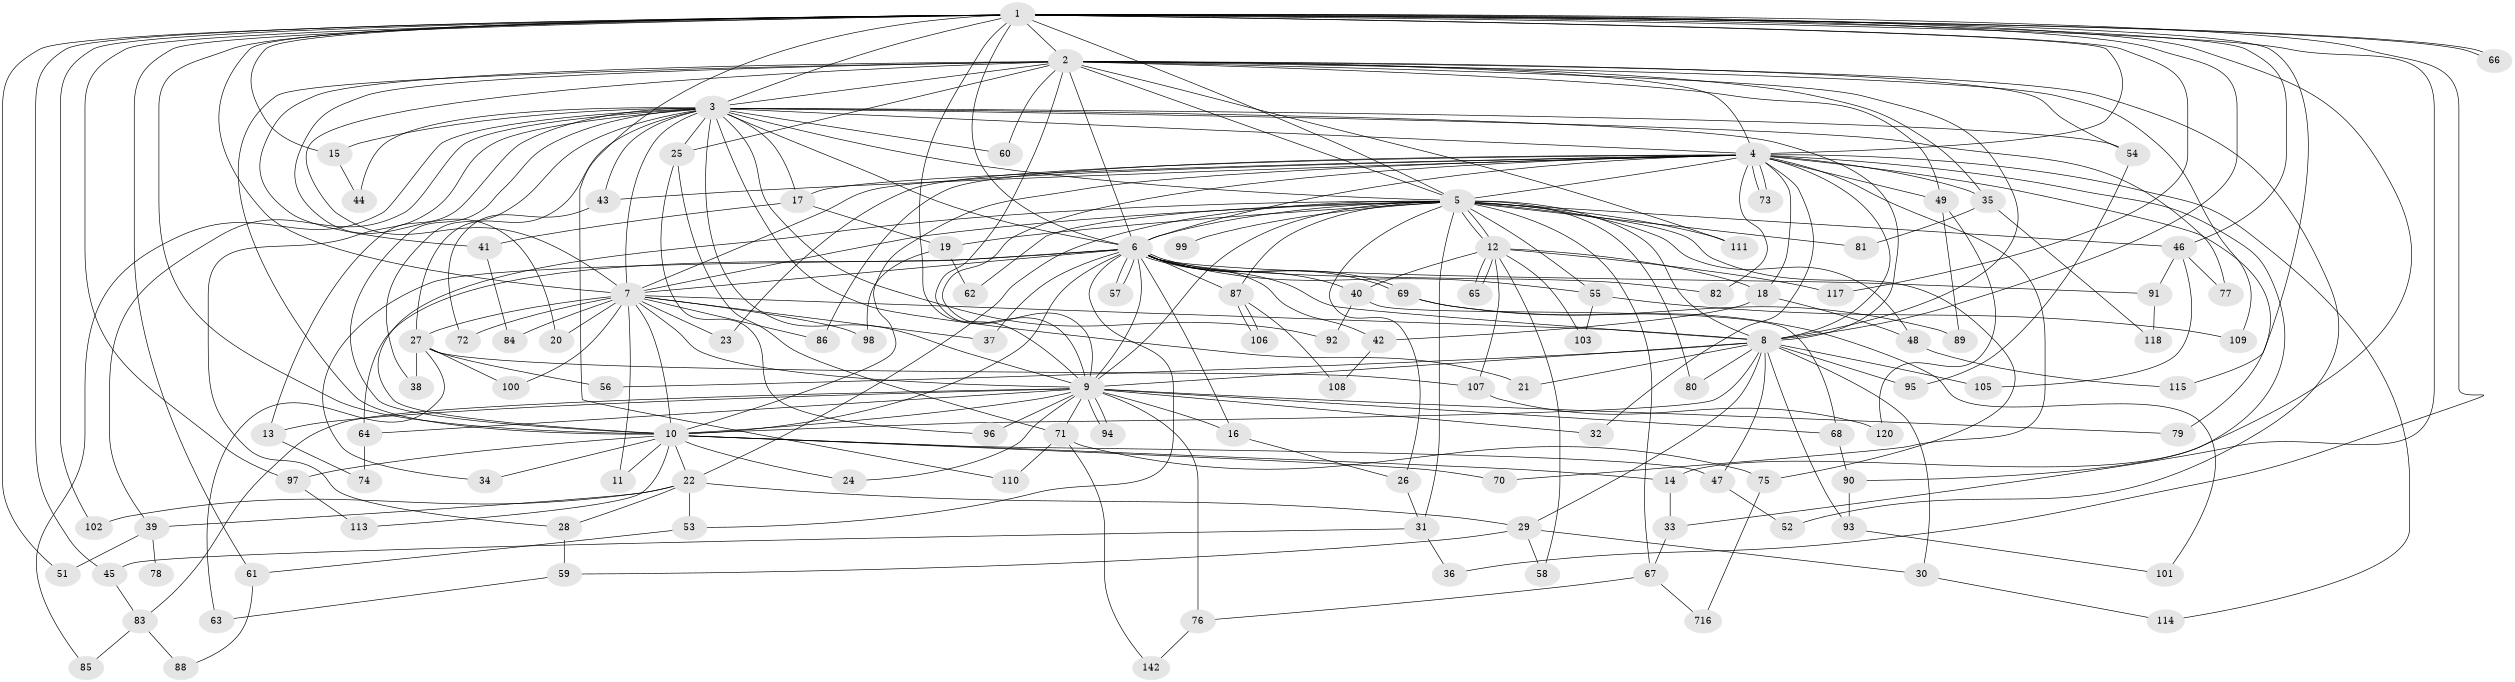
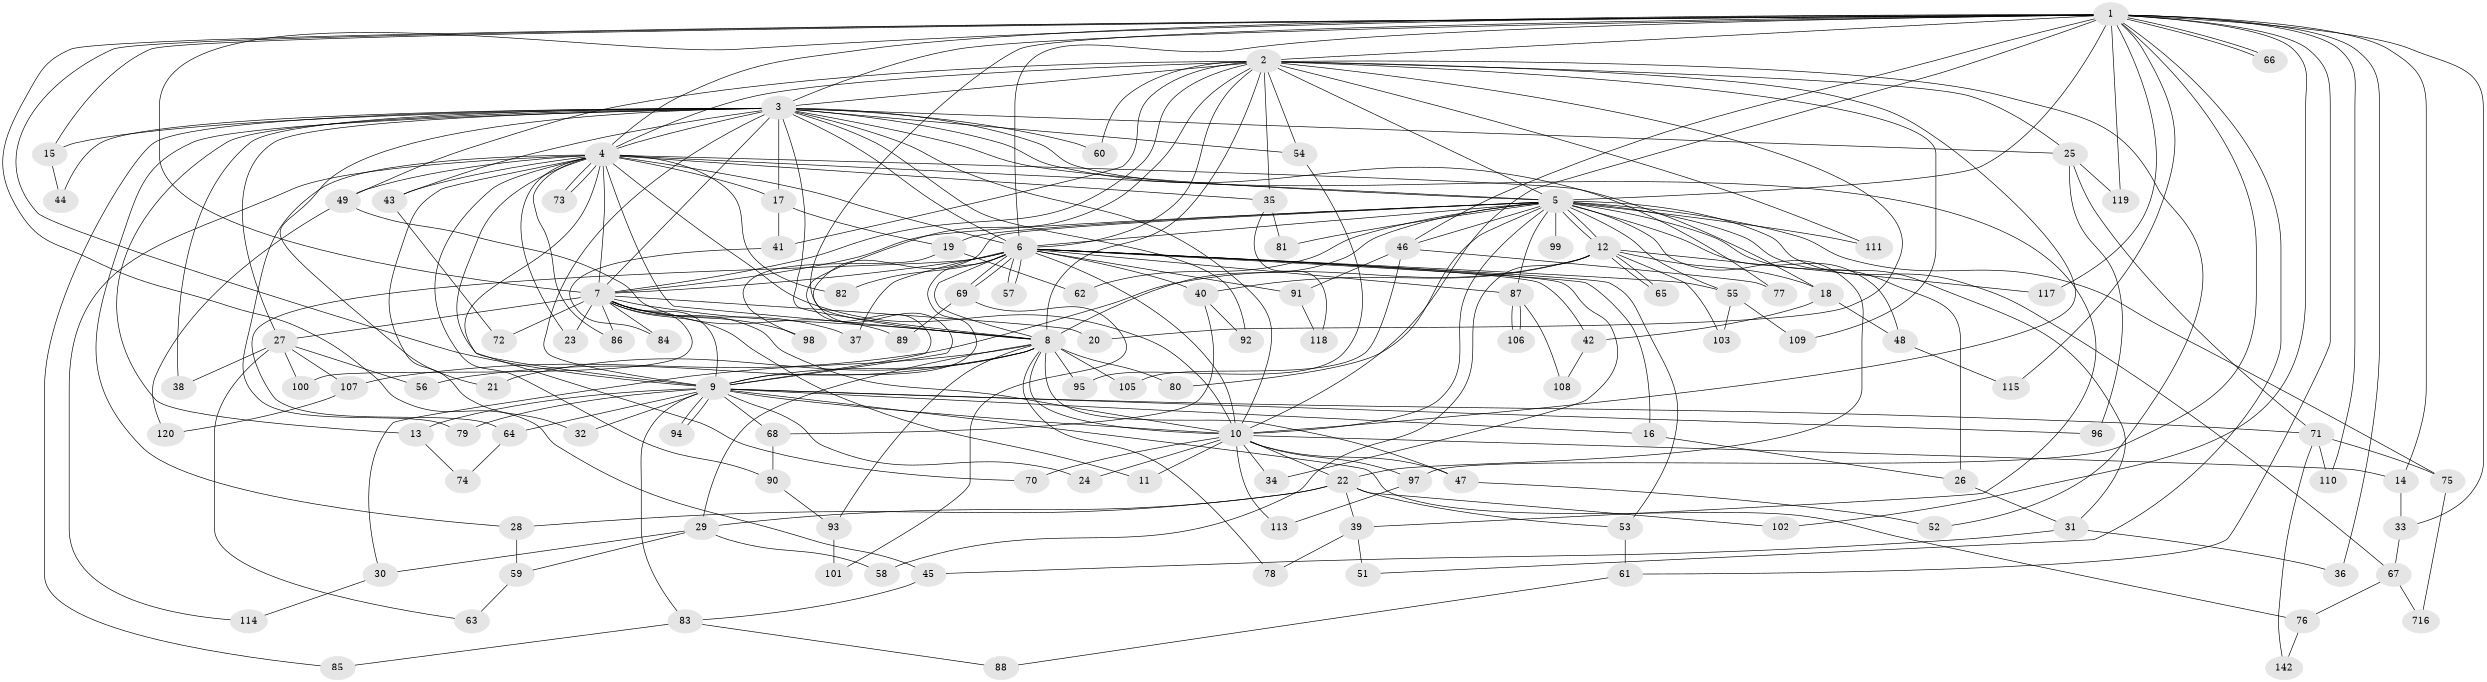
  graph {
    node [color=gray90 style=filled]
    1
    2
    3
    4
    5
    6
    7
    8
    9
    10
    14
    15
    33
    36
    45
    46
    51
    61
    66
    97
    102
    110
    115
    117
+   119
    20
    25
    35
    41
    49
    52
    54
    60
    109
    111
    13
    17
    21
    27
    28
    38
    39
    43
    44
    77
    85
    92
    18
    23
    32
    70
    73
    79
    82
    86
    90
    114
    12
    19
    22
    26
    31
    48
    55
    62
    67
    75
    80
    81
    87
    99
    16
    34
    37
    40
    42
    53
    57
    64
    69
    91
    11
    72
    84
    98
    100
    29
    30
    47
    56
    78
    93
    95
    105
    24
    68
    71
    76
    83
    94
    96
    113
    88
    118
    89
    120
    74
    107
    63
    59
    58
    65
    103
    n114 [label=716]
    108
    106
    101
    n118 [label=142]
    1 -- 2
    1 -- 3
    1 -- 4
    1 -- 5
    1 -- 6
    1 -- 7
    1 -- 8
    1 -- 9
    1 -- 10
    1 -- 14
    1 -- 15
    1 -- 33
    1 -- 36
    1 -- 45
    1 -- 46
    1 -- 51
    1 -- 61
    1 -- 66
    1 -- 66
    1 -- 97
    1 -- 102
    1 -- 110
    1 -- 115
    1 -- 117
+   1 -- 119
    2 -- 3
    2 -- 4
    2 -- 5
    2 -- 6
    2 -- 7
    2 -- 8
    2 -- 9
    2 -- 10
    2 -- 20
    2 -- 25
    2 -- 35
    2 -- 41
    2 -- 49
    2 -- 52
    2 -- 54
    2 -- 60
    2 -- 109
    2 -- 111
    3 -- 4
    3 -- 5
    3 -- 6
    3 -- 7
    3 -- 8
    3 -- 9
    3 -- 10
    3 -- 15
    3 -- 25
    3 -- 54
    3 -- 60
    3 -- 13
    3 -- 17
    3 -- 21
    3 -- 27
    3 -- 28
    3 -- 38
    3 -- 39
    3 -- 43
    3 -- 44
    3 -- 77
    3 -- 85
    3 -- 92
    4 -- 5
    4 -- 6
    4 -- 7
    4 -- 8
    4 -- 9
    4 -- 10
    4 -- 35
    4 -- 49
    4 -- 17
    4 -- 43
    4 -- 18
    4 -- 23
    4 -- 32
    4 -- 70
    4 -- 73
    4 -- 73
    4 -- 79
    4 -- 82
    4 -- 86
    4 -- 90
    4 -- 114
    5 -- 6
    5 -- 7
    5 -- 8
    5 -- 9
    5 -- 10
    5 -- 46
    5 -- 111
    5 -- 12
    5 -- 12
    5 -- 19
    5 -- 22
    5 -- 26
    5 -- 31
    5 -- 48
    5 -- 55
    5 -- 62
    5 -- 67
    5 -- 75
    5 -- 80
    5 -- 81
    5 -- 87
    5 -- 99
    6 -- 7
    6 -- 8
    6 -- 9
    6 -- 10
    6 -- 82
    6 -- 55
    6 -- 87
    6 -- 16
    6 -- 34
    6 -- 37
    6 -- 40
    6 -- 42
    6 -- 53
    6 -- 57
    6 -- 57
    6 -- 64
    6 -- 69
    6 -- 69
    6 -- 91
    7 -- 8
    7 -- 9
    7 -- 10
    7 -- 20
    7 -- 27
    7 -- 23
    7 -- 86
    7 -- 37
    7 -- 11
    7 -- 72
    7 -- 84
    7 -- 98
    7 -- 100
    8 -- 9
    8 -- 10
    8 -- 21
    8 -- 80
    8 -- 29
    8 -- 30
    8 -- 47
    8 -- 56
+   8 -- 78
    8 -- 93
    8 -- 95
    8 -- 105
    9 -- 10
    9 -- 13
    9 -- 32
    9 -- 79
    9 -- 16
    9 -- 64
    9 -- 24
    9 -- 68
    9 -- 71
    9 -- 76
    9 -- 83
    9 -- 94
    9 -- 94
    9 -- 96
    10 -- 14
    10 -- 97
    10 -- 70
    10 -- 22
    10 -- 34
    10 -- 11
    10 -- 47
    10 -- 24
    10 -- 113
    14 -- 33
    15 -- 44
    33 -- 67
    45 -- 83
    46 -- 77
    46 -- 91
    46 -- 105
    61 -- 88
    97 -- 113
+   25 -- 119
    25 -- 71
    25 -- 96
    35 -- 81
    35 -- 118
    41 -- 84
    49 -- 89
    49 -- 120
    54 -- 95
    13 -- 74
    17 -- 41
    17 -- 19
    27 -- 38
    27 -- 100
    27 -- 56
    27 -- 107
    27 -- 63
    28 -- 59
    39 -- 51
    39 -- 78
    43 -- 72
    18 -- 48
    18 -- 42
    90 -- 93
    12 -- 117
    12 -- 18
    12 -- 40
    12 -- 107
    12 -- 58
    12 -- 65
    12 -- 65
    12 -- 103
    19 -- 62
    19 -- 98
    22 -- 102
    22 -- 28
    22 -- 39
    22 -- 53
    22 -- 29
    26 -- 31
    31 -- 36
    31 -- 45
    48 -- 115
    55 -- 109
    55 -- 103
    67 -- 76
    67 -- n114
    75 -- n114
    87 -- 108
    87 -- 106
    87 -- 106
    16 -- 26
    40 -- 92
    40 -- 68
    42 -- 108
    53 -- 61
    64 -- 74
    69 -- 89
    69 -- 101
    91 -- 118
    29 -- 30
    29 -- 59
    29 -- 58
    30 -- 114
    47 -- 52
    93 -- 101
    68 -- 90
    71 -- 110
    71 -- 75
    71 -- n118
    76 -- n118
    83 -- 85
    83 -- 88
    107 -- 120
    59 -- 63
  }
